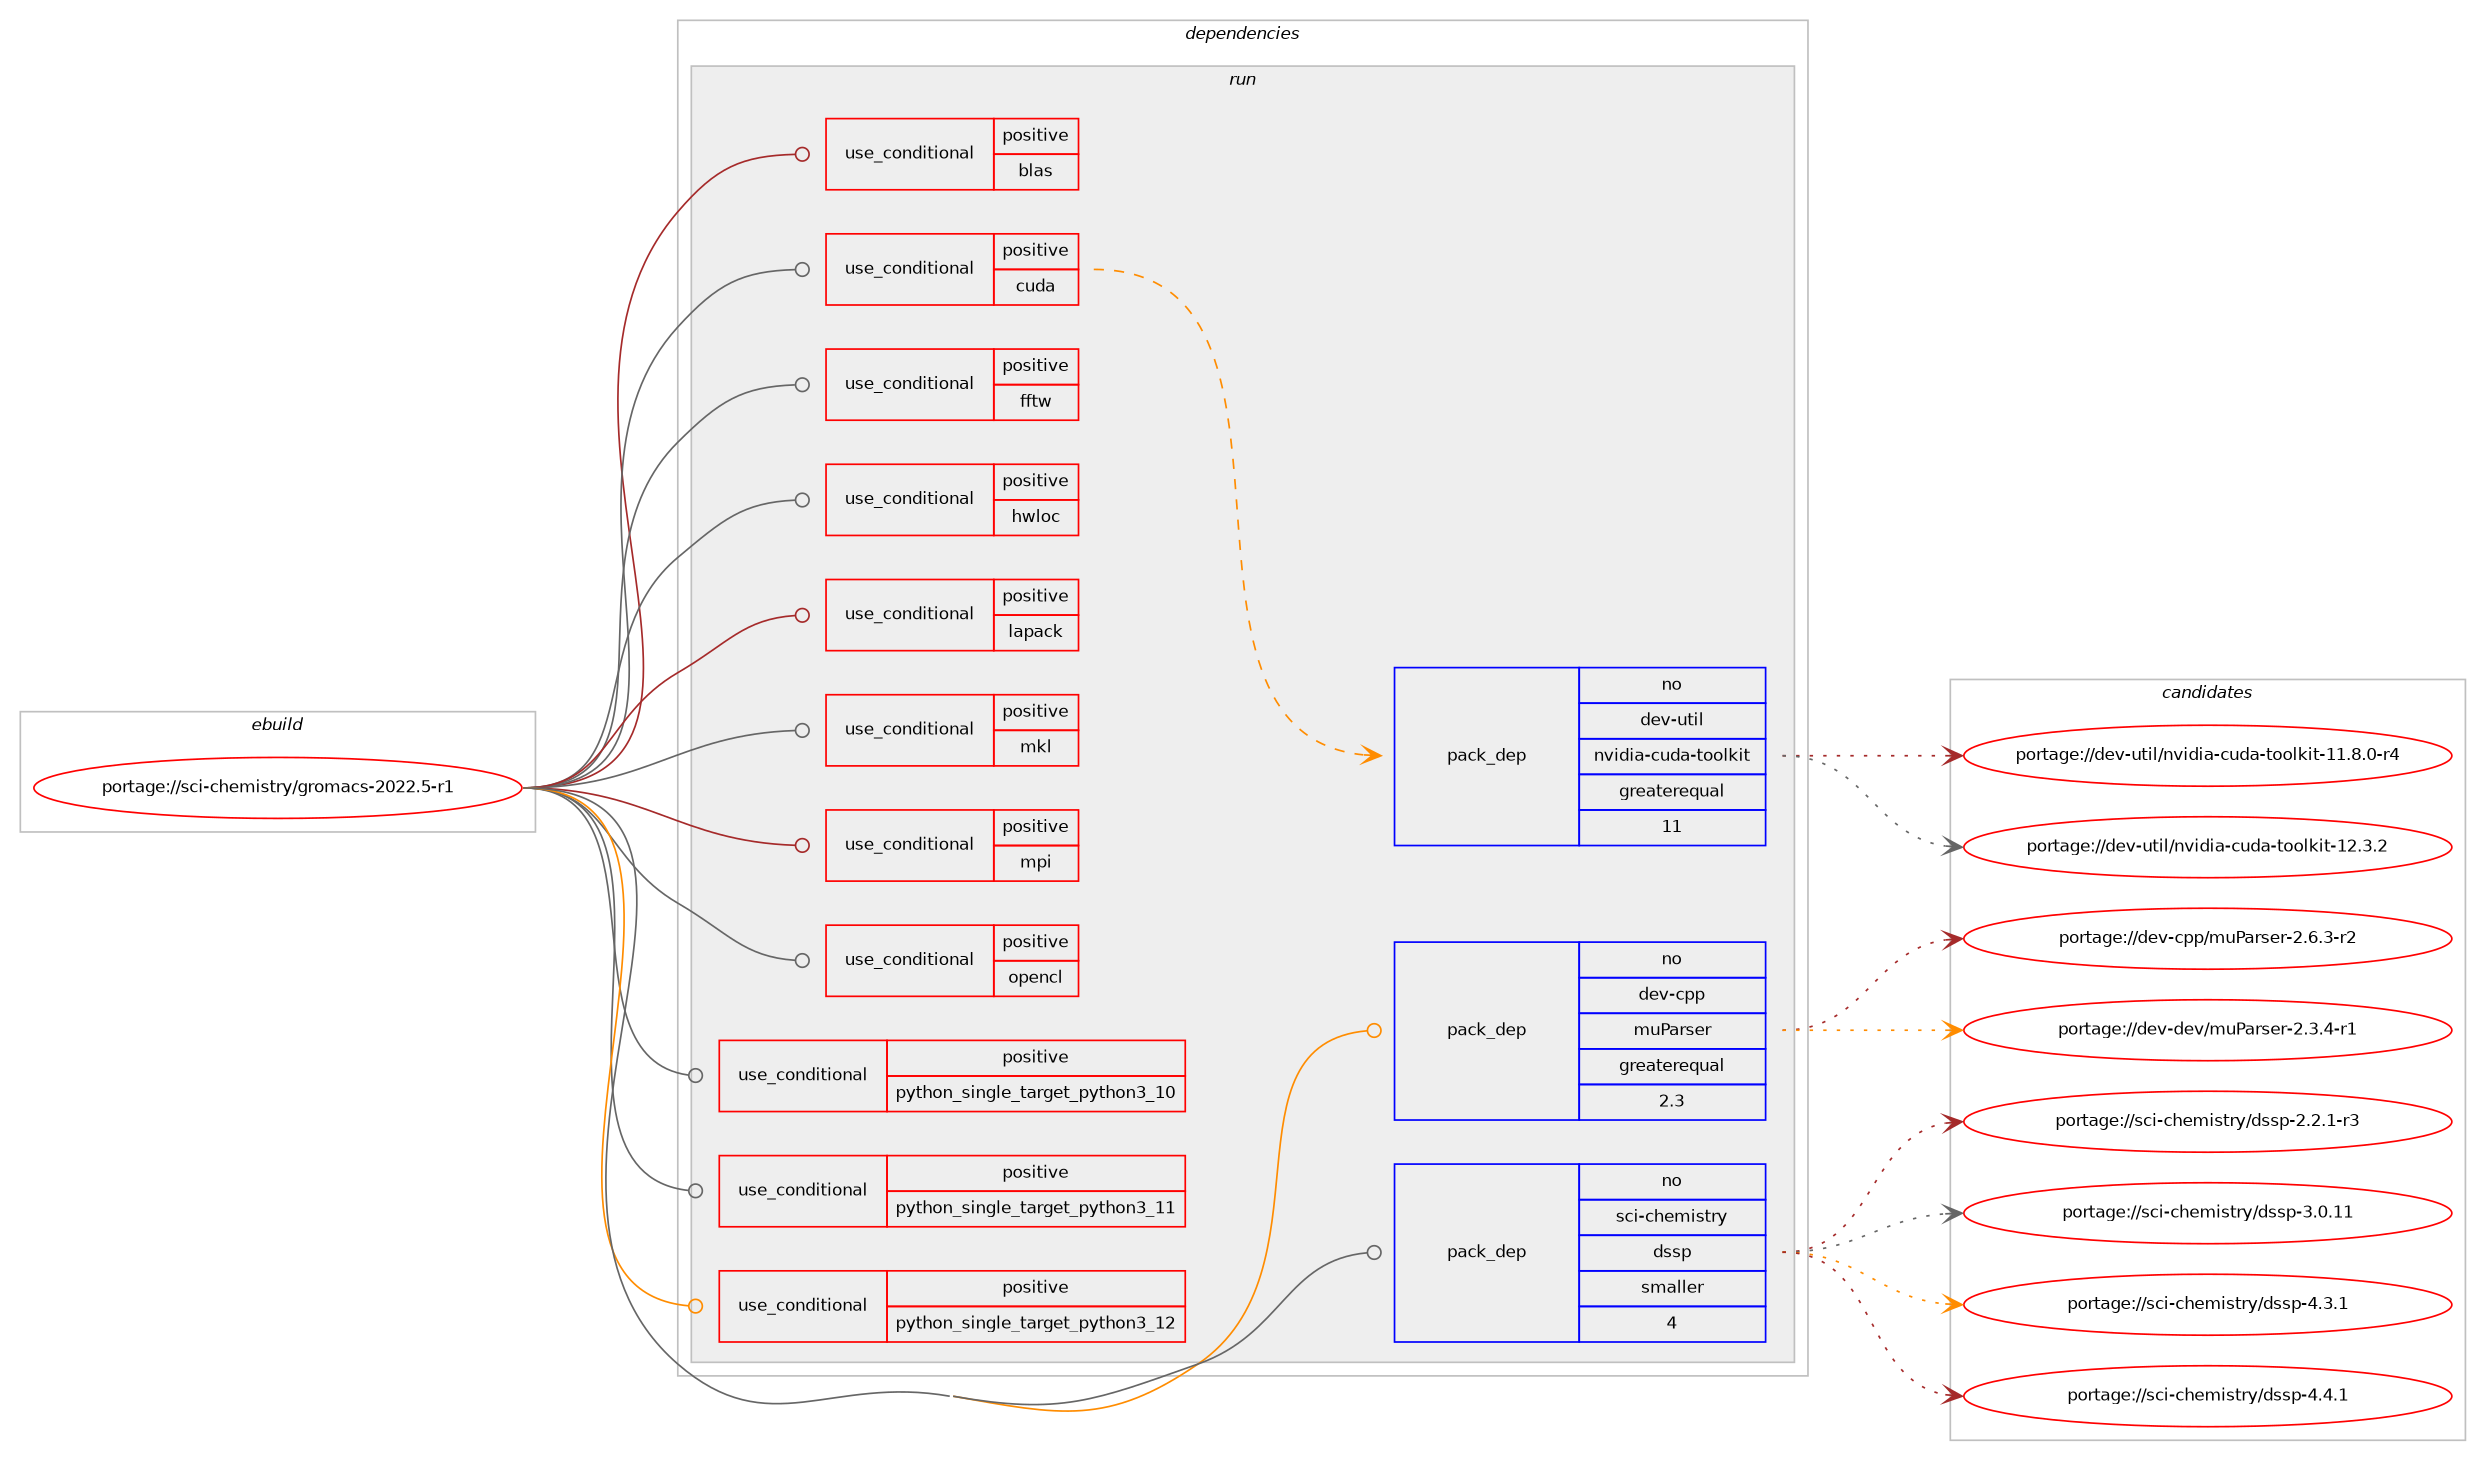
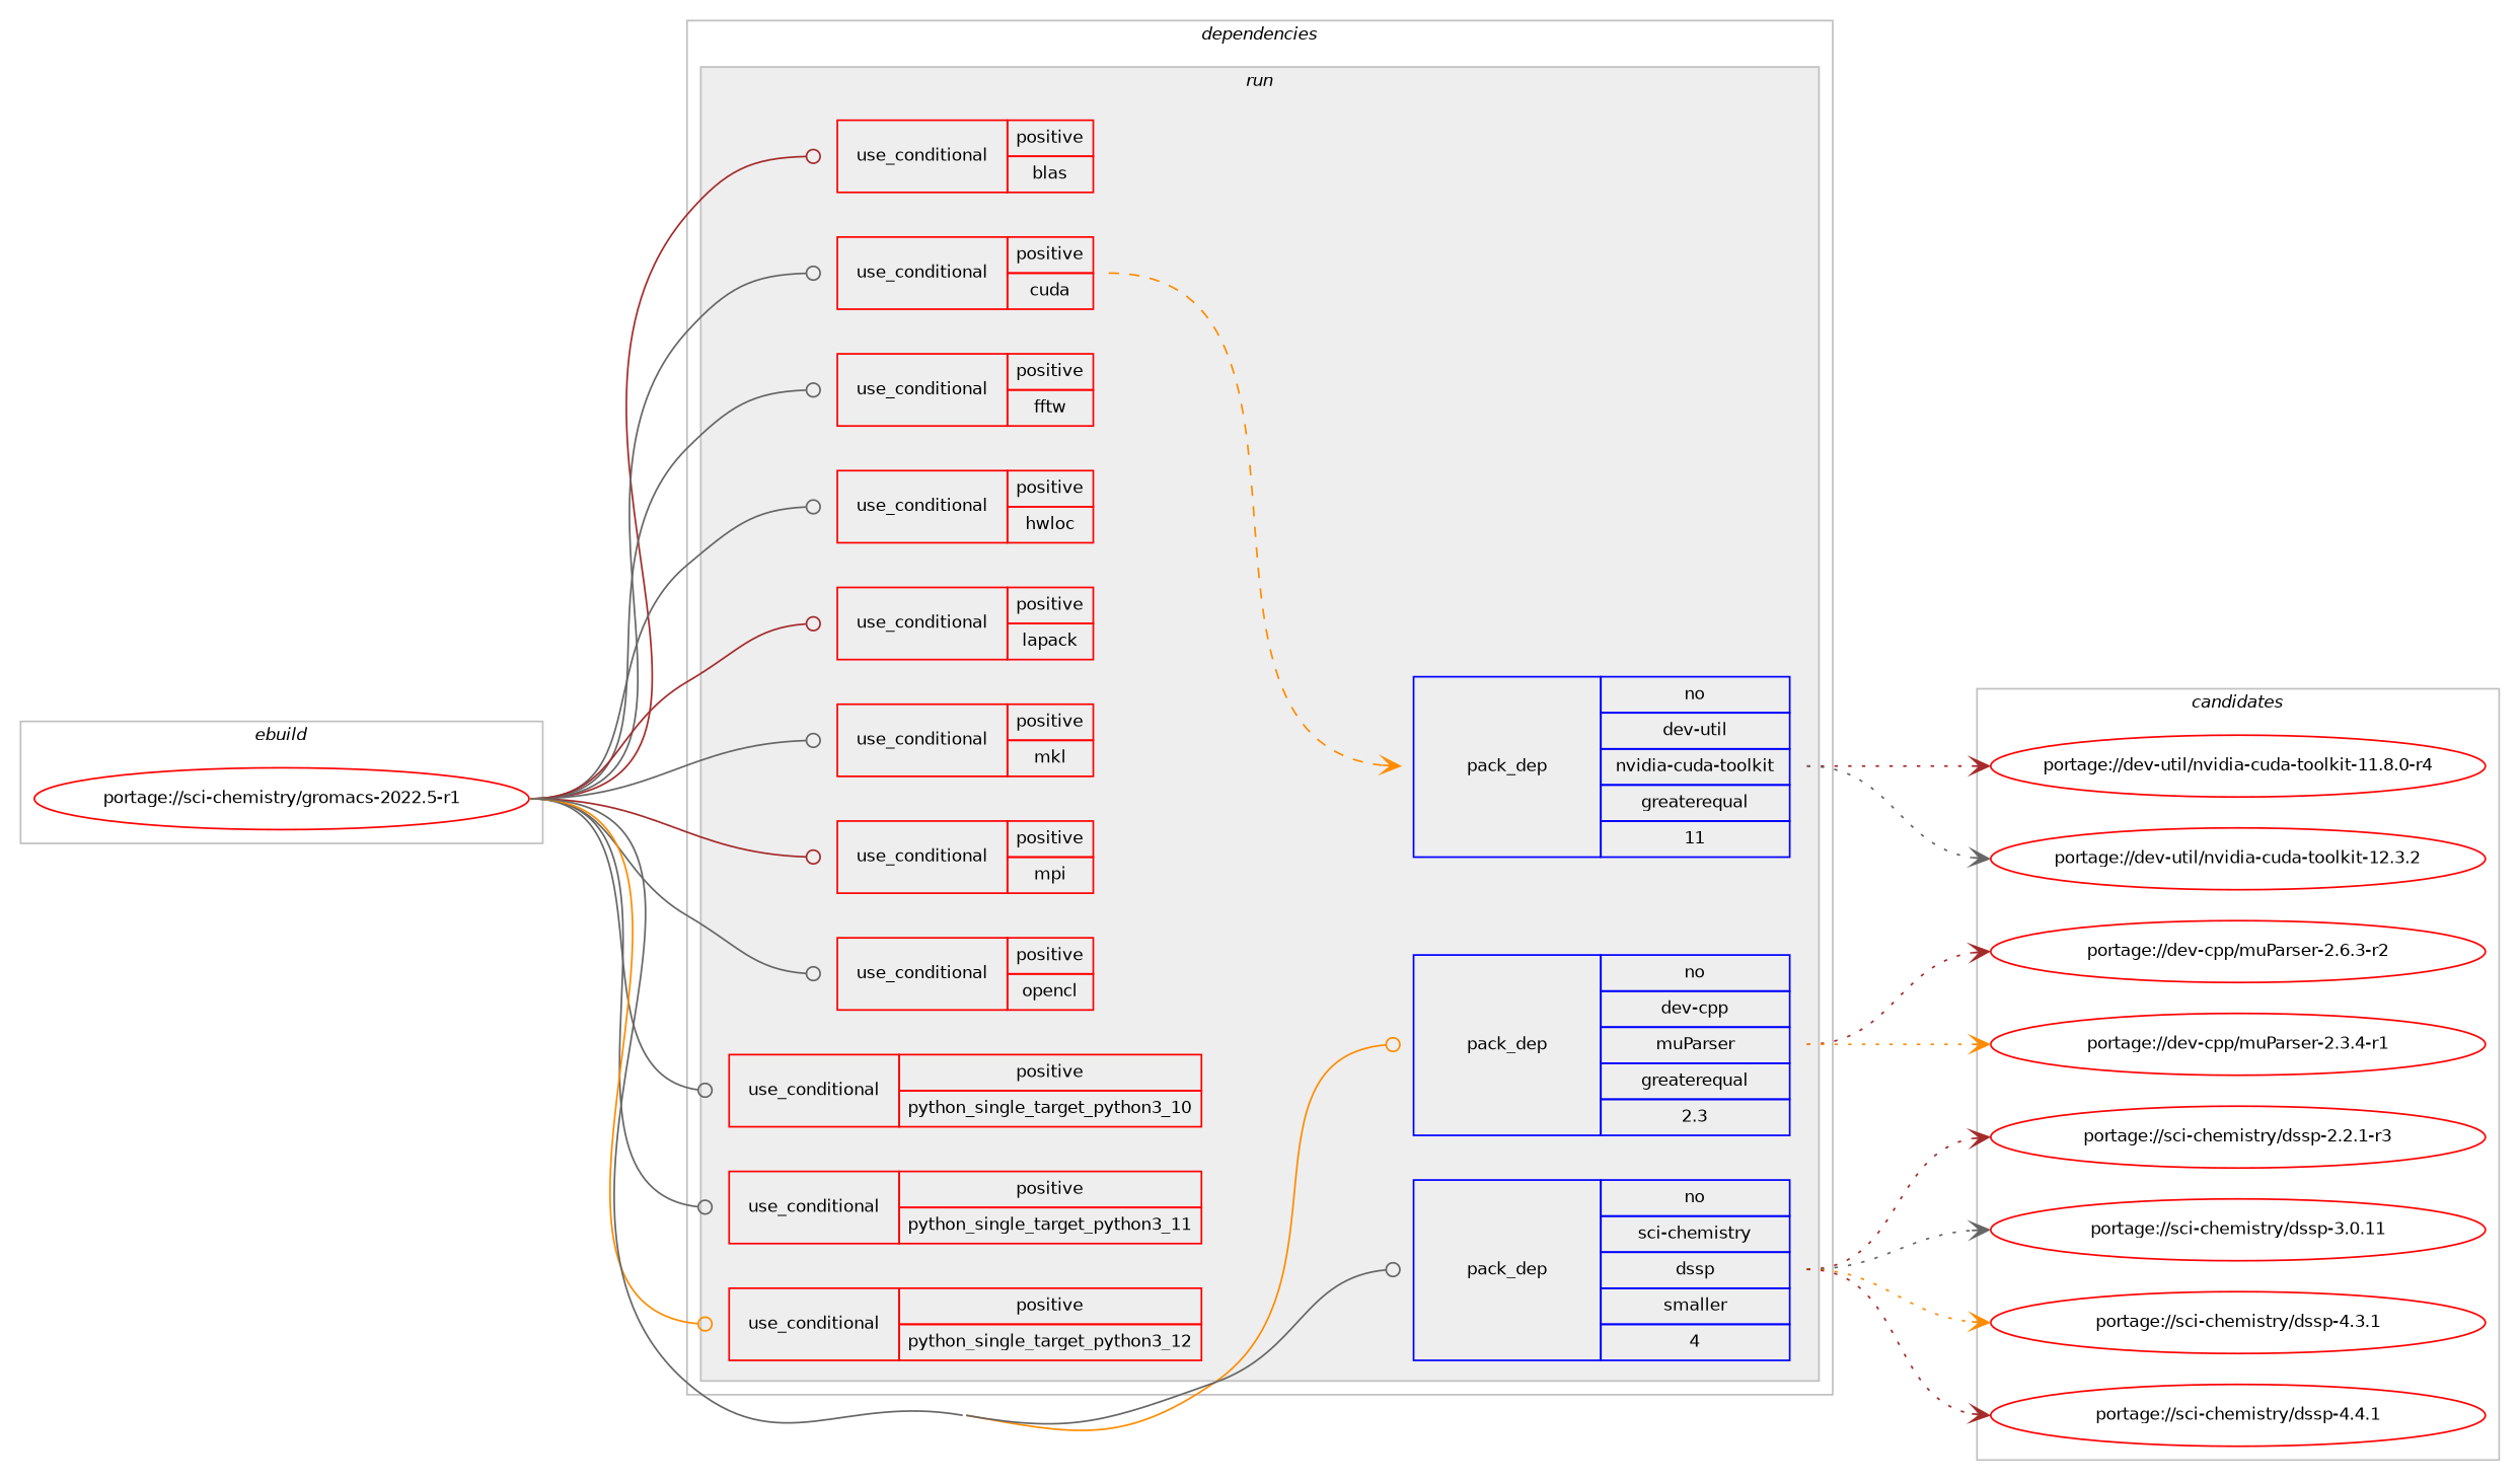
  digraph {
    compound=true
    concentrate=true
    fontname=Helvetica
    fontsize=10
    newrank=true
    rankdir=LR
    ranksep=1.5
    node [color=red fontname=Helvetica fontsize=10 shape=none]
    edge [arrowhead=odot color=gray40 headport=w style=solid tailport=e weight=20]
    n1 [label="portage://sci-chemistry/gromacs-2022.5-r1" width=4 shape=""]
    n2 [label=<<TABLE BORDER="0" CELLBORDER="1" CELLSPACING="0" CELLPADDING="4"><TR><TD ROWSPAN="3" CELLPADDING="10">use_conditional</TD></TR><TR><TD>positive</TD></TR><TR><TD>blas</TD></TR></TABLE>>]
    n3 [color=blue label=<<TABLE BORDER="0" CELLBORDER="1" CELLSPACING="0" CELLPADDING="4" WIDTH="220"><TR><TD ROWSPAN="6" CELLPADDING="30">pack_dep</TD></TR><TR><TD WIDTH="110">no</TD></TR><TR><TD>dev-util</TD></TR><TR><TD>nvidia-cuda-toolkit</TD></TR><TR><TD>greaterequal</TD></TR><TR><TD>11</TD></TR></TABLE>>]
    n4 [label=<<TABLE BORDER="0" CELLBORDER="1" CELLSPACING="0" CELLPADDING="4"><TR><TD ROWSPAN="3" CELLPADDING="10">use_conditional</TD></TR><TR><TD>positive</TD></TR><TR><TD>cuda</TD></TR></TABLE>>]
    n5 [label=<<TABLE BORDER="0" CELLBORDER="1" CELLSPACING="0" CELLPADDING="4"><TR><TD ROWSPAN="3" CELLPADDING="10">use_conditional</TD></TR><TR><TD>positive</TD></TR><TR><TD>fftw</TD></TR></TABLE>>]
    n6 [label=<<TABLE BORDER="0" CELLBORDER="1" CELLSPACING="0" CELLPADDING="4"><TR><TD ROWSPAN="3" CELLPADDING="10">use_conditional</TD></TR><TR><TD>positive</TD></TR><TR><TD>hwloc</TD></TR></TABLE>>]
    n7 [label=<<TABLE BORDER="0" CELLBORDER="1" CELLSPACING="0" CELLPADDING="4"><TR><TD ROWSPAN="3" CELLPADDING="10">use_conditional</TD></TR><TR><TD>positive</TD></TR><TR><TD>lapack</TD></TR></TABLE>>]
    n8 [label=<<TABLE BORDER="0" CELLBORDER="1" CELLSPACING="0" CELLPADDING="4"><TR><TD ROWSPAN="3" CELLPADDING="10">use_conditional</TD></TR><TR><TD>positive</TD></TR><TR><TD>mkl</TD></TR></TABLE>>]
    n9 [label=<<TABLE BORDER="0" CELLBORDER="1" CELLSPACING="0" CELLPADDING="4"><TR><TD ROWSPAN="3" CELLPADDING="10">use_conditional</TD></TR><TR><TD>positive</TD></TR><TR><TD>mpi</TD></TR></TABLE>>]
    n10 [label=<<TABLE BORDER="0" CELLBORDER="1" CELLSPACING="0" CELLPADDING="4"><TR><TD ROWSPAN="3" CELLPADDING="10">use_conditional</TD></TR><TR><TD>positive</TD></TR><TR><TD>opencl</TD></TR></TABLE>>]
    n11 [label=<<TABLE BORDER="0" CELLBORDER="1" CELLSPACING="0" CELLPADDING="4"><TR><TD ROWSPAN="3" CELLPADDING="10">use_conditional</TD></TR><TR><TD>positive</TD></TR><TR><TD>python_single_target_python3_10</TD></TR></TABLE>>]
    n12 [label=<<TABLE BORDER="0" CELLBORDER="1" CELLSPACING="0" CELLPADDING="4"><TR><TD ROWSPAN="3" CELLPADDING="10">use_conditional</TD></TR><TR><TD>positive</TD></TR><TR><TD>python_single_target_python3_11</TD></TR></TABLE>>]
    n13 [label=<<TABLE BORDER="0" CELLBORDER="1" CELLSPACING="0" CELLPADDING="4"><TR><TD ROWSPAN="3" CELLPADDING="10">use_conditional</TD></TR><TR><TD>positive</TD></TR><TR><TD>python_single_target_python3_12</TD></TR></TABLE>>]
    n14 [color=blue label=<<TABLE BORDER="0" CELLBORDER="1" CELLSPACING="0" CELLPADDING="4" WIDTH="220"><TR><TD ROWSPAN="6" CELLPADDING="30">pack_dep</TD></TR><TR><TD WIDTH="110">no</TD></TR><TR><TD>dev-cpp</TD></TR><TR><TD>muParser</TD></TR><TR><TD>greaterequal</TD></TR><TR><TD>2.3</TD></TR></TABLE>>]
    n15 [color=blue label=<<TABLE BORDER="0" CELLBORDER="1" CELLSPACING="0" CELLPADDING="4" WIDTH="220"><TR><TD ROWSPAN="6" CELLPADDING="30">pack_dep</TD></TR><TR><TD WIDTH="110">no</TD></TR><TR><TD>sci-chemistry</TD></TR><TR><TD>dssp</TD></TR><TR><TD>smaller</TD></TR><TR><TD>4</TD></TR></TABLE>>]
    n16 [label="portage://dev-util/nvidia-cuda-toolkit-11.8.0-r4" width=4 shape=""]
    n17 [label="portage://dev-util/nvidia-cuda-toolkit-12.3.2" width=4 shape=""]
    n18 [label="portage://dev-cpp/muParser-2.6.3-r2" width=4 shape=""]
-   n19 [label="portage://dev-dev/muParser-2.3.4-r1" width=4 shape=""]
+   n19 [label="portage://dev-cpp/muParser-2.3.4-r1" width=4 shape=""]
    n20 [label="portage://sci-chemistry/dssp-2.2.1-r3" width=4 shape=""]
    n21 [label="portage://sci-chemistry/dssp-3.0.11" width=4 shape=""]
    n22 [label="portage://sci-chemistry/dssp-4.3.1" width=4 shape=""]
    n23 [label="portage://sci-chemistry/dssp-4.4.1" width=4 shape=""]
    subgraph cluster_1 {
      color=gray
      label=<<i>ebuild</i>>
      rank=same
      n1
    }
    subgraph cluster_2 {
      color=gray
      label=<<i>dependencies</i>>
      subgraph cluster_3 {
        color=gray
        fillcolor="#eeeeee"
        label=<<i>compile</i>>
        style=filled
      }
      subgraph cluster_4 {
        color=gray
        fillcolor="#eeeeee"
        label=<<i>compile and run</i>>
        style=filled
      }
      subgraph cluster_5 {
        color=gray
        fillcolor="#eeeeee"
        label=<<i>run</i>>
        style=filled
        subgraph sub_6 {
          color=gray
          fillcolor="#eeeeee"
          label=<<i>run</i>>
          style=filled
          n2
        }
        subgraph sub_7 {
          color=gray
          fillcolor="#eeeeee"
          label=<<i>run</i>>
          style=filled
          n4
          subgraph sub_8 {
            color=gray
            fillcolor="#eeeeee"
            label=<<i>run</i>>
            style=filled
            n3
          }
        }
        subgraph sub_9 {
          color=gray
          fillcolor="#eeeeee"
          label=<<i>run</i>>
          style=filled
          n5
        }
        subgraph sub_10 {
          color=gray
          fillcolor="#eeeeee"
          label=<<i>run</i>>
          style=filled
          n6
        }
        subgraph sub_11 {
          color=gray
          fillcolor="#eeeeee"
          label=<<i>run</i>>
          style=filled
          n7
        }
        subgraph sub_12 {
          color=gray
          fillcolor="#eeeeee"
          label=<<i>run</i>>
          style=filled
          n8
        }
        subgraph sub_13 {
          color=gray
          fillcolor="#eeeeee"
          label=<<i>run</i>>
          style=filled
          n9
        }
        subgraph sub_14 {
          color=gray
          fillcolor="#eeeeee"
          label=<<i>run</i>>
          style=filled
          n10
        }
        subgraph sub_15 {
          color=gray
          fillcolor="#eeeeee"
          label=<<i>run</i>>
          style=filled
          n11
        }
        subgraph sub_16 {
          color=gray
          fillcolor="#eeeeee"
          label=<<i>run</i>>
          style=filled
          n12
        }
        subgraph sub_17 {
          color=gray
          fillcolor="#eeeeee"
          label=<<i>run</i>>
          style=filled
          n13
        }
        subgraph sub_18 {
          color=gray
          fillcolor="#eeeeee"
          label=<<i>run</i>>
          style=filled
          n14
        }
        subgraph sub_19 {
          color=gray
          fillcolor="#eeeeee"
          label=<<i>run</i>>
          style=filled
          n15
        }
      }
    }
    subgraph cluster_20 {
      color=gray
      label=<<i>candidates</i>>
      rank=same
      subgraph sub_21 {
        color=black
        label=<<i>candidates</i>>
        nodesep=1
        rank=same
        n16
        n17
      }
      subgraph sub_22 {
        color=black
        label=<<i>candidates</i>>
        nodesep=1
        rank=same
        n18
        n19
      }
      subgraph sub_23 {
        color=black
        label=<<i>candidates</i>>
        nodesep=1
        rank=same
        n20
        n21
        n22
        n23
      }
    }
    n1 -> n2 [color=brown]
    n1 -> n4
    n1 -> n5
    n1 -> n6
    n1 -> n7 [color=brown]
    n1 -> n8
    n1 -> n9 [color=brown]
    n1 -> n10
    n1 -> n11
    n1 -> n12
    n1 -> n13 [color=darkorange]
    n1 -> n14 [color=darkorange]
    n1 -> n15
    n3 -> n16 [arrowhead=vee color=brown style=dotted weight=100]
    n3 -> n17 [arrowhead=vee style=dotted weight=100]
    n4 -> n3 [arrowhead=vee color=darkorange style=dashed]
    n14 -> n18 [arrowhead=vee color=brown style=dotted weight=100]
    n14 -> n19 [arrowhead=vee color=darkorange style=dotted weight=100]
    n15 -> n20 [arrowhead=vee color=brown style=dotted weight=100]
    n15 -> n21 [arrowhead=vee style=dotted weight=100]
    n15 -> n22 [arrowhead=vee color=darkorange style=dotted weight=100]
    n15 -> n23 [arrowhead=vee color=brown style=dotted weight=100]
  }
